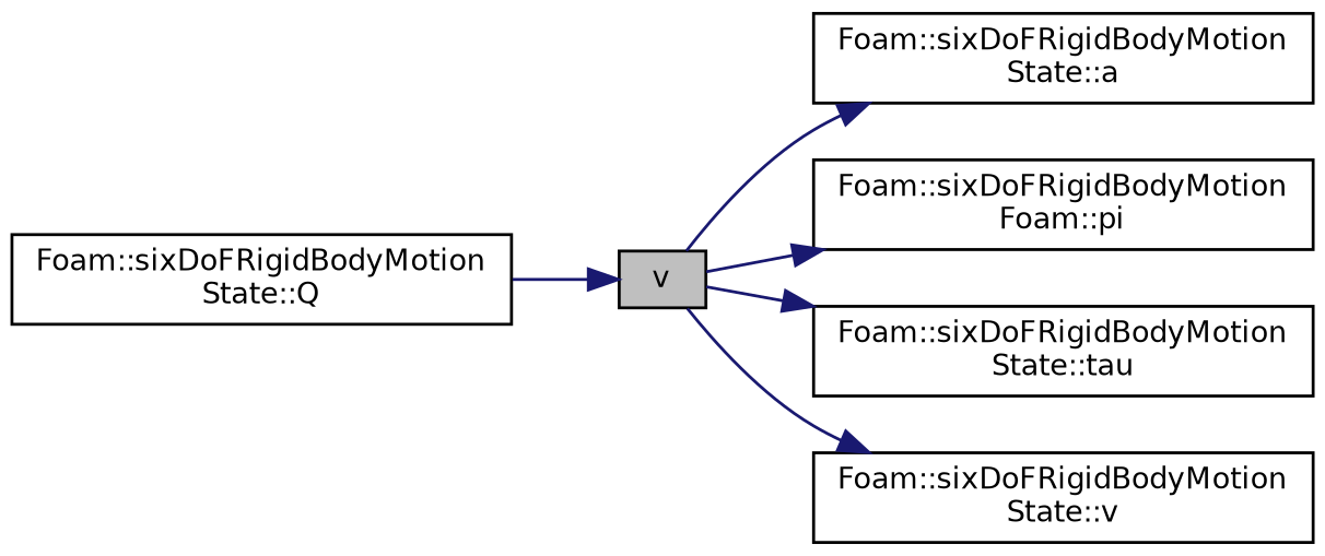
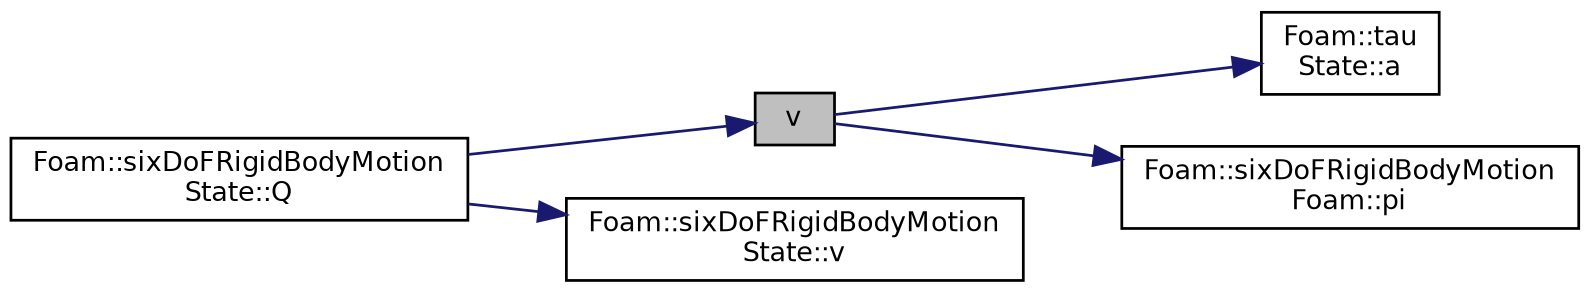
  digraph {
    rankdir=LR
    node [color=black fontname=Helvetica fontsize=10 shape=record]
    edge [color=midnightblue fontname=Helvetica fontsize=10 labelfontname=Helvetica labelfontsize=10 style=solid]
    n1 [fillcolor=grey75 fontcolor=black height=0.2 label=v style=filled width=0.4]
-   n2 [height=0.2 label="Foam::sixDoFRigidBodyMotion\lState::a" width=0.4]
+   n2 [height=0.2 label="Foam::tau\lState::a" width=0.4]
    n3 [height=0.2 label="Foam::sixDoFRigidBodyMotion\lFoam::pi" width=0.4]
-   n4 [height=0.2 label="Foam::sixDoFRigidBodyMotion\lState::tau" width=0.4]
    n5 [height=0.2 label="Foam::sixDoFRigidBodyMotion\lState::v" width=0.4]
    n6 [height=0.2 label="Foam::sixDoFRigidBodyMotion\lState::Q" width=0.4]
    n1 -> n2
    n1 -> n3
-   n1 -> n4
-   n1 -> n5
+   n6 -> n5
    n6 -> n1
  }
